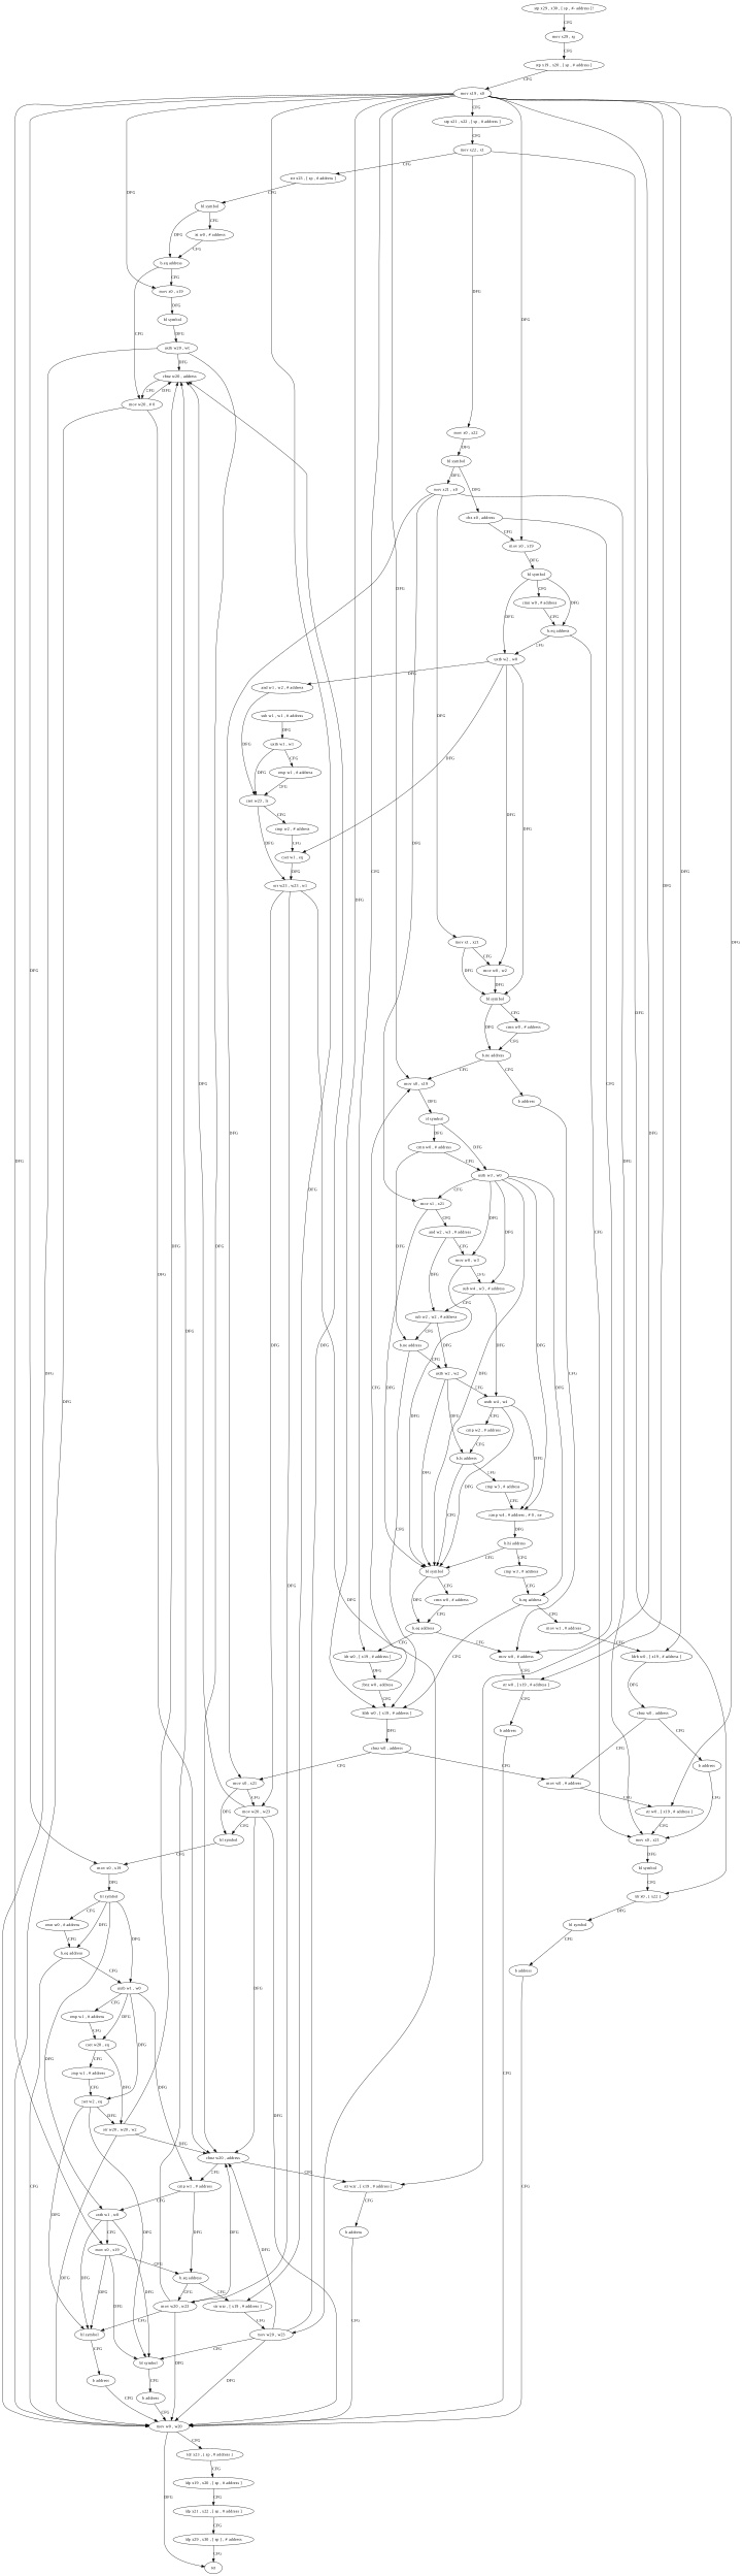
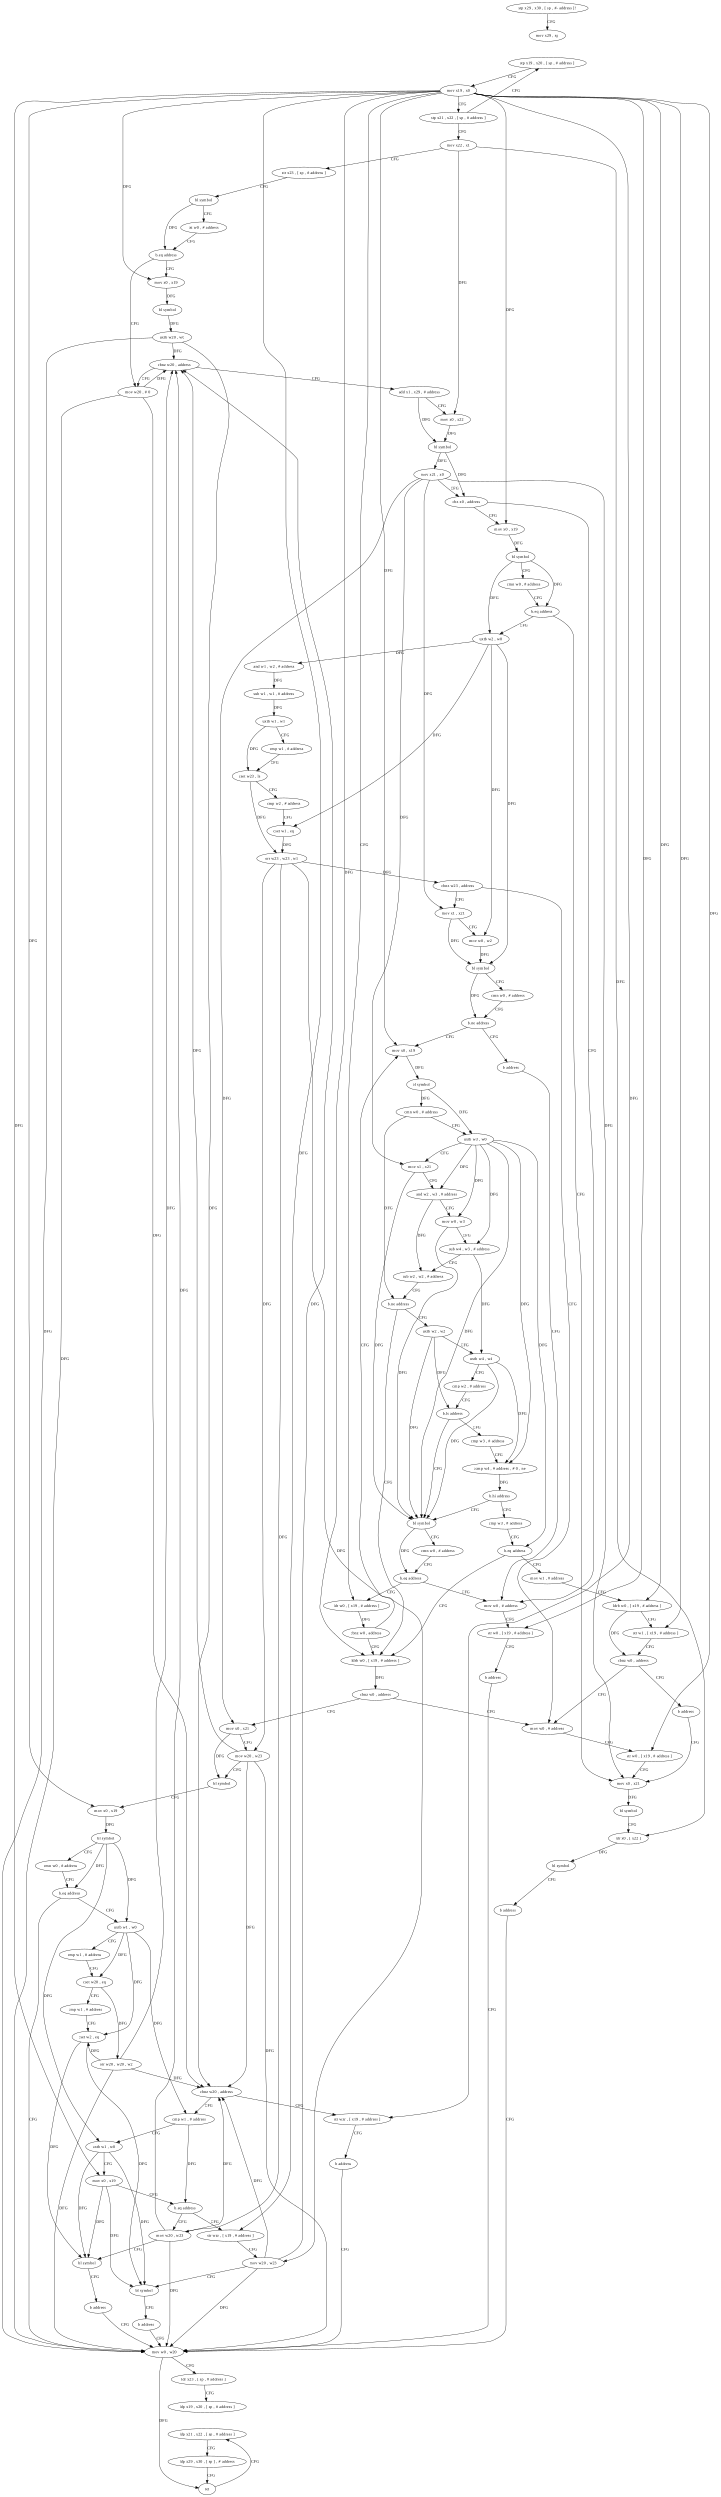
  digraph {
    fontname="Liberation Serif"
    node [fontname="Liberation Serif"]
    edge [fontname="Liberation Serif"]
    n1 [label="stp x29 , x30 , [ sp , #- address ]!"]
    n2 [label="mov x29 , sp"]
    n3 [label="stp x19 , x20 , [ sp , # address ]"]
    n4 [label="mov x19 , x0"]
    n5 [label="stp x21 , x22 , [ sp , # address ]"]
    n6 [label="mov x0 , x19"]
    n7 [label="mov x0 , x19"]
    n8 [label="str w0 , [ x19 , # address ]"]
    n9 [label="mov x0 , x19"]
    n10 [label="str w0 , [ x19 , # address ]"]
    n11 [label="ldrb w0 , [ x19 , # address ]"]
    n12 [label="ldr w0 , [ x19 , # address ]"]
    n13 [label="mov x0 , x19"]
    n14 [label="str wzr , [ x19 , # address ]"]
    n15 [label="ldrb w0 , [ x19 , # address ]"]
+   n16 [label="str w1 , [ x19 , # address ]"]
    n17 [label="mov x0 , x19"]
    n18 [label="str wzr , [ x19 , # address ]"]
    n19 [label="mov x22 , x1"]
    n20 [label="bl symbol"]
    n21 [label="bl symbol"]
    n22 [label="b address"]
    n23 [label="bl symbol"]
    n24 [label="mov x0 , x21"]
    n25 [label="cbnz w0 , address"]
    n26 [label="cbnz w0 , address"]
    n27 [label="bl symbol"]
    n28 [label="b address"]
    n29 [label="cbnz w0 , address"]
    n30 [label="bl symbol"]
    n31 [label="bl symbol"]
    n32 [label="b.eq address"]
    n33 [label="mov w20 , w23"]
    n34 [label="str x23 , [ sp , # address ]"]
    n35 [label="mov x0 , x22"]
    n36 [label="ldr x0 , [ x22 ]"]
    n37 [label="bl symbol"]
    n38 [label="bl symbol"]
    n39 [label="bl symbol"]
    n40 [label="tst w0 , # address"]
    n41 [label="b.eq address"]
    n42 [label="mov w20 , # 0"]
    n43 [label="cbnz w20 , address"]
    n44 [label="mov w0 , w20"]
    n45 [label="cbnz w20 , address"]
    n46 [label="uxtb w20 , w0"]
+   n47 [label="add x1 , x29 , # address"]
    n48 [label="ldr x23 , [ sp , # address ]"]
    n49 [label=ret]
    n50 [label="cmp w1 , # address"]
    n51 [label="mov x21 , x0"]
    n52 [label="cbz x0 , address"]
    n53 [label="ldp x19 , x20 , [ sp , # address ]"]
    n54 [label="mov x1 , x21"]
    n55 [label="mov x1 , x21"]
    n56 [label="mov x0 , x21"]
    n57 [label="mov w0 , # address"]
    n58 [label="bl symbol"]
    n59 [label="mov w0 , w2"]
    n60 [label="bl symbol"]
    n61 [label="and w2 , w3 , # address"]
    n62 [label="bl symbol"]
    n63 [label="mov w20 , w23"]
    n64 [label="bl symbol"]
    n65 [label="cmn w0 , # address"]
    n66 [label="b.eq address"]
    n67 [label="uxtb w2 , w0"]
    n68 [label="and w1 , w2 , # address"]
    n69 [label="cset w1 , eq"]
    n70 [label="sub w1 , w1 , # address"]
    n71 [label="orr w23 , w23 , w1"]
    n72 [label="cmn w0 , # address"]
    n73 [label="b.ne address"]
    n74 [label="ldp x21 , x22 , [ sp , # address ]"]
    n75 [label="ldp x29 , x30 , [ sp ] , # address"]
    n76 [label="b address"]
    n77 [label="uxtb w1 , w1"]
    n78 [label="cmp w1 , # address"]
    n79 [label="cset w23 , ls"]
    n80 [label="cmp w2 , # address"]
+   n81 [label="cbnz w23 , address"]
    n82 [label="mov w20 , w23"]
    n83 [label="mov w0 , # address"]
    n84 [label="b address"]
    n85 [label="cmn w0 , # address"]
    n86 [label="uxtb w3 , w0"]
    n87 [label="b.ne address"]
    n88 [label="mov w0 , w3"]
    n89 [label="sub w4 , w3 , # address"]
    n90 [label="ccmp w4 , # address , # 0 , ne"]
    n91 [label="b.eq address"]
    n92 [label="uxtb w2 , w2"]
    n93 [label="sub w2 , w2 , # address"]
    n94 [label="uxtb w4 , w4"]
    n95 [label="cmn w0 , # address"]
    n96 [label="b.eq address"]
    n97 [label="b.hi address"]
    n98 [label="mov w1 , # address"]
    n99 [label="cmp w2 , # address"]
    n100 [label="b.ls address"]
    n101 [label="cmp w3 , # address"]
    n102 [label="cmp w3 , # address"]
    n103 [label="cmn w0 , # address"]
    n104 [label="b.eq address"]
    n105 [label="uxtb w1 , w0"]
    n106 [label="uxtb w1 , w0"]
    n107 [label="cmp w1 , # address"]
    n108 [label="cset w20 , eq"]
    n109 [label="cset w2 , eq"]
    n110 [label="cmp w1 , # address"]
    n111 [label="orr w20 , w20 , w2"]
    n112 [label="b address"]
    n113 [label="b address"]
    n114 [label="b address"]
    n1 -> n2 [label=CFG]
-   n2 -> n3 [label=CFG]
+   n5 -> n3 [label=CFG]
    n3 -> n4 [label=CFG]
    n4 -> n5 [label=CFG]
    n4 -> n6 [label=DFG]
    n4 -> n7 [label=DFG]
    n4 -> n8 [label=DFG]
    n4 -> n9 [label=DFG]
    n4 -> n10 [label=DFG]
    n4 -> n11 [label=DFG]
    n4 -> n12 [label=CFG]
    n4 -> n13 [label=DFG]
    n4 -> n14 [label=DFG]
    n4 -> n15 [label=DFG]
+   n4 -> n16 [label=DFG]
    n4 -> n17 [label=DFG]
    n4 -> n18 [label=DFG]
    n5 -> n19 [label=CFG]
    n6 -> n20 [label=DFG]
    n7 -> n21 [label=DFG]
    n8 -> n22 [label=CFG]
    n9 -> n23 [label=DFG]
    n10 -> n24 [label=CFG]
    n11 -> n25 [label=DFG]
    n12 -> n26 [label=DFG]
    n13 -> n27 [label=DFG]
    n14 -> n28 [label=CFG]
+   n15 -> n16 [label=CFG]
    n15 -> n29 [label=DFG]
+   n16 -> n29 [label=CFG]
    n17 -> n30 [label=DFG]
    n17 -> n31 [label=DFG]
    n17 -> n32 [label=CFG]
    n18 -> n33 [label=CFG]
    n19 -> n34 [label=CFG]
    n19 -> n35 [label=DFG]
    n19 -> n36 [label=DFG]
    n20 -> n46 [label=DFG]
    n21 -> n65 [label=CFG]
    n21 -> n66 [label=DFG]
    n21 -> n67 [label=DFG]
    n22 -> n44 [label=CFG]
    n23 -> n85 [label=DFG]
    n23 -> n86 [label=DFG]
    n24 -> n58 [label=DFG]
    n25 -> n56 [label=CFG]
    n25 -> n83 [label=CFG]
    n26 -> n9 [label=CFG]
    n26 -> n11 [label=CFG]
    n27 -> n103 [label=CFG]
    n27 -> n104 [label=DFG]
    n27 -> n105 [label=DFG]
    n27 -> n106 [label=DFG]
    n28 -> n44 [label=CFG]
    n29 -> n83 [label=CFG]
    n29 -> n114 [label=CFG]
    n30 -> n112 [label=CFG]
    n31 -> n113 [label=CFG]
    n32 -> n18 [label=CFG]
    n32 -> n82 [label=CFG]
    n33 -> n30 [label=CFG]
    n33 -> n43 [label=DFG]
    n33 -> n44 [label=DFG]
    n33 -> n45 [label=DFG]
    n34 -> n37 [label=CFG]
    n35 -> n38 [label=DFG]
    n36 -> n39 [label=DFG]
    n37 -> n40 [label=CFG]
    n37 -> n41 [label=DFG]
    n38 -> n51 [label=DFG]
    n38 -> n52 [label=DFG]
    n39 -> n76 [label=CFG]
    n40 -> n41 [label=CFG]
    n41 -> n6 [label=CFG]
    n41 -> n42 [label=CFG]
    n42 -> n43 [label=DFG]
    n42 -> n44 [label=DFG]
    n42 -> n45 [label=DFG]
    n43 -> n42 [label=CFG]
+   n43 -> n47 [label=CFG]
    n44 -> n48 [label=CFG]
    n44 -> n49 [label=DFG]
    n45 -> n14 [label=CFG]
    n45 -> n50 [label=CFG]
    n46 -> n43 [label=DFG]
    n46 -> n44 [label=DFG]
    n46 -> n45 [label=DFG]
+   n47 -> n35 [label=CFG]
+   n47 -> n38 [label=DFG]
    n48 -> n53 [label=CFG]
    n50 -> n32 [label=DFG]
    n50 -> n106 [label=CFG]
    n51 -> n24 [label=DFG]
+   n51 -> n52 [label=CFG]
    n51 -> n54 [label=DFG]
    n51 -> n55 [label=DFG]
    n51 -> n56 [label=DFG]
    n52 -> n7 [label=CFG]
    n52 -> n57 [label=CFG]
-   n53 -> n74 [label=CFG]
+   n49 -> n74 [label=CFG]
    n54 -> n59 [label=CFG]
    n54 -> n60 [label=DFG]
    n55 -> n61 [label=CFG]
    n55 -> n62 [label=DFG]
    n56 -> n63 [label=CFG]
    n56 -> n64 [label=DFG]
    n57 -> n8 [label=CFG]
    n58 -> n36 [label=CFG]
    n59 -> n60 [label=DFG]
    n60 -> n72 [label=CFG]
    n60 -> n73 [label=DFG]
    n61 -> n88 [label=CFG]
    n61 -> n93 [label=DFG]
    n62 -> n95 [label=CFG]
    n62 -> n96 [label=DFG]
    n63 -> n43 [label=DFG]
    n63 -> n44 [label=DFG]
    n63 -> n45 [label=DFG]
    n63 -> n64 [label=CFG]
    n64 -> n13 [label=CFG]
    n65 -> n66 [label=CFG]
    n66 -> n24 [label=CFG]
    n66 -> n67 [label=CFG]
    n67 -> n59 [label=DFG]
    n67 -> n60 [label=DFG]
    n67 -> n68 [label=DFG]
    n67 -> n69 [label=DFG]
-   n68 -> n79 [label=DFG]
+   n68 -> n70 [label=DFG]
    n69 -> n71 [label=DFG]
    n70 -> n77 [label=DFG]
    n71 -> n33 [label=DFG]
    n71 -> n63 [label=DFG]
+   n71 -> n81 [label=DFG]
    n71 -> n82 [label=DFG]
    n72 -> n73 [label=CFG]
    n73 -> n9 [label=CFG]
    n73 -> n84 [label=CFG]
    n74 -> n75 [label=CFG]
    n75 -> n49 [label=CFG]
    n76 -> n44 [label=CFG]
    n77 -> n78 [label=CFG]
    n77 -> n79 [label=DFG]
    n78 -> n79 [label=CFG]
    n79 -> n71 [label=DFG]
    n79 -> n80 [label=CFG]
    n80 -> n69 [label=CFG]
+   n81 -> n54 [label=CFG]
+   n81 -> n83 [label=CFG]
    n82 -> n31 [label=CFG]
    n82 -> n43 [label=DFG]
    n82 -> n44 [label=DFG]
    n82 -> n45 [label=DFG]
    n83 -> n10 [label=CFG]
    n84 -> n57 [label=CFG]
    n85 -> n86 [label=CFG]
    n85 -> n87 [label=DFG]
    n86 -> n55 [label=CFG]
+   n86 -> n61 [label=DFG]
    n86 -> n62 [label=DFG]
    n86 -> n88 [label=DFG]
    n86 -> n89 [label=DFG]
    n86 -> n90 [label=DFG]
    n86 -> n91 [label=DFG]
    n87 -> n11 [label=CFG]
    n87 -> n92 [label=CFG]
    n88 -> n62 [label=DFG]
    n88 -> n89 [label=CFG]
    n89 -> n93 [label=CFG]
    n89 -> n94 [label=DFG]
    n90 -> n97 [label=DFG]
    n91 -> n11 [label=CFG]
    n91 -> n98 [label=CFG]
    n92 -> n62 [label=DFG]
    n92 -> n94 [label=CFG]
    n92 -> n100 [label=DFG]
    n93 -> n87 [label=CFG]
-   n93 -> n92 [label=DFG]
    n94 -> n62 [label=DFG]
    n94 -> n90 [label=DFG]
    n94 -> n99 [label=CFG]
    n95 -> n96 [label=CFG]
    n96 -> n12 [label=CFG]
    n96 -> n57 [label=CFG]
    n97 -> n62 [label=CFG]
    n97 -> n102 [label=CFG]
    n98 -> n15 [label=CFG]
    n99 -> n100 [label=CFG]
    n100 -> n62 [label=CFG]
    n100 -> n101 [label=CFG]
    n101 -> n90 [label=CFG]
    n102 -> n91 [label=CFG]
    n103 -> n104 [label=CFG]
    n104 -> n44 [label=CFG]
    n104 -> n105 [label=CFG]
    n105 -> n50 [label=DFG]
    n105 -> n107 [label=CFG]
    n105 -> n108 [label=DFG]
    n105 -> n109 [label=DFG]
    n106 -> n17 [label=CFG]
    n106 -> n30 [label=DFG]
    n106 -> n31 [label=DFG]
    n107 -> n108 [label=CFG]
    n108 -> n110 [label=CFG]
    n108 -> n111 [label=DFG]
    n109 -> n30 [label=DFG]
    n109 -> n31 [label=DFG]
-   n109 -> n111 [label=DFG]
+   n111 -> n109 [label=DFG]
    n110 -> n109 [label=CFG]
    n111 -> n43 [label=DFG]
    n111 -> n44 [label=DFG]
    n111 -> n45 [label=DFG]
    n112 -> n44 [label=CFG]
    n113 -> n44 [label=CFG]
    n114 -> n24 [label=CFG]
  }
